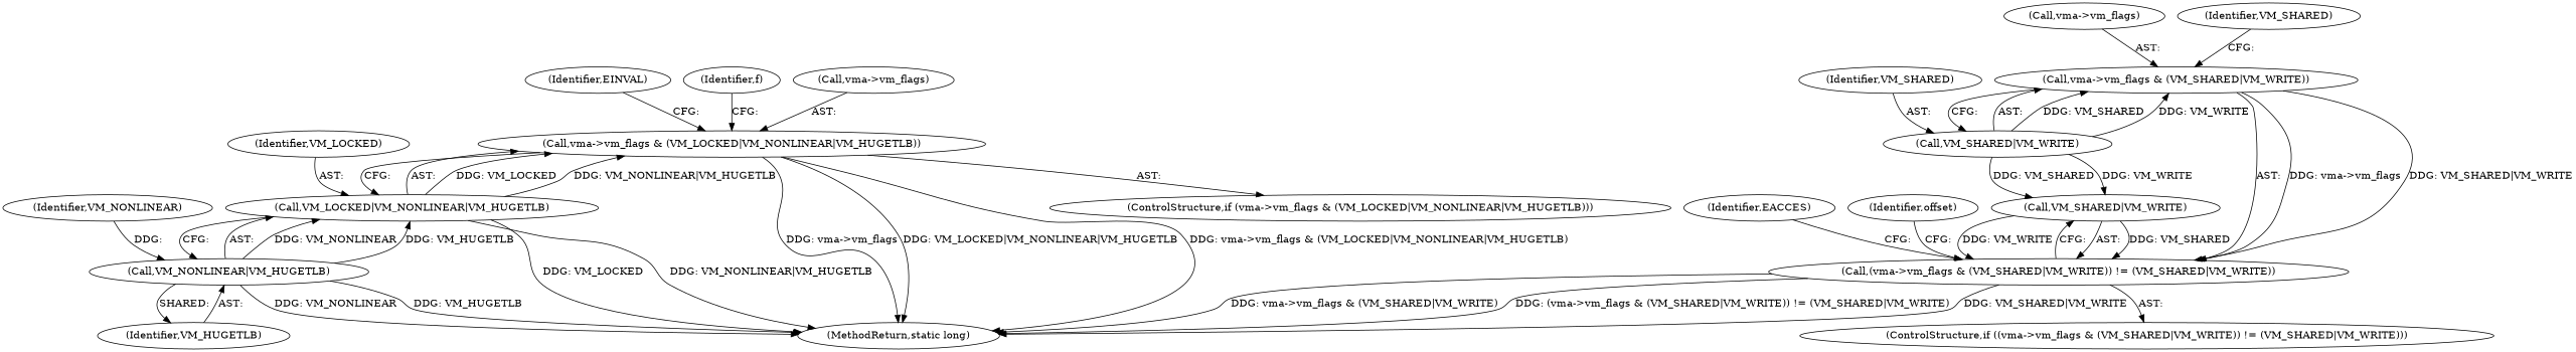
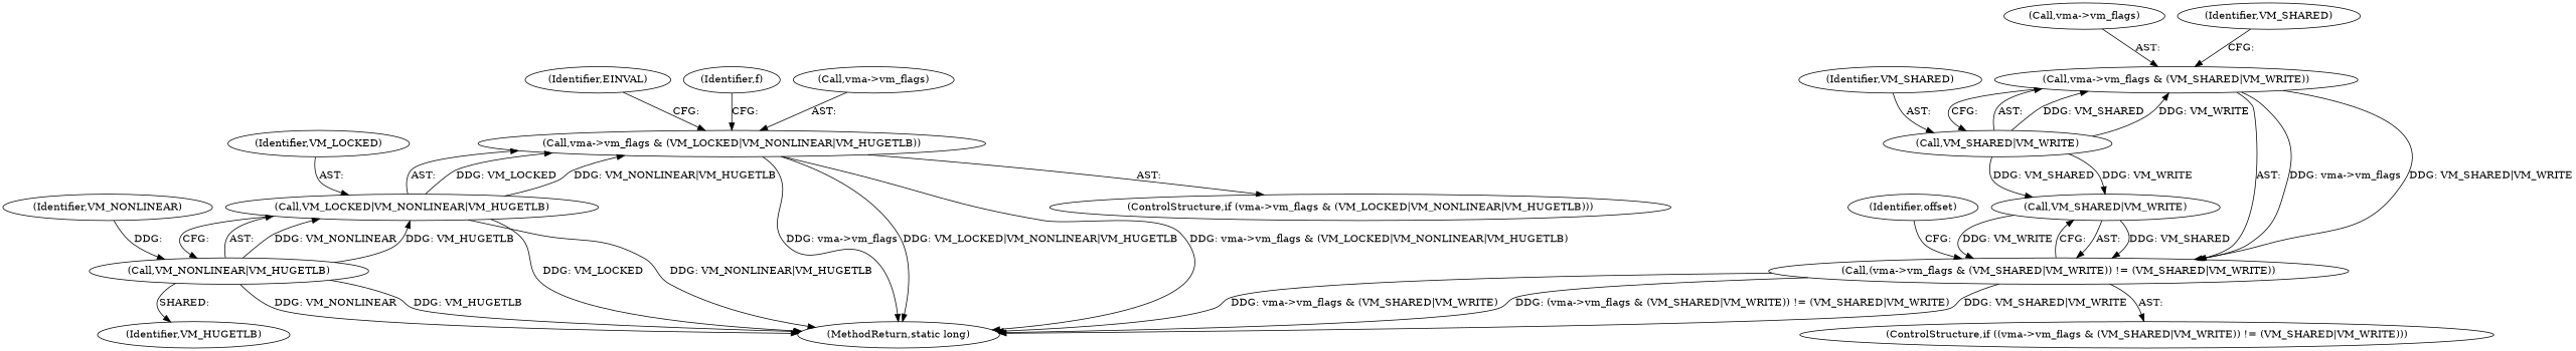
  digraph {
    n1 [label="(Call,vma->vm_flags & (VM_SHARED|VM_WRITE))"]
    n2 [label="(Call,VM_SHARED|VM_WRITE)"]
    n3 [label="(Call,(vma->vm_flags & (VM_SHARED|VM_WRITE)) != (VM_SHARED|VM_WRITE))"]
    n4 [label="(Call,VM_SHARED|VM_WRITE)"]
    n5 [label="(MethodReturn,static long)"]
    n6 [label="(ControlStructure,if ((vma->vm_flags & (VM_SHARED|VM_WRITE)) != (VM_SHARED|VM_WRITE)))"]
    n7 [label="(Call,vma->vm_flags & (VM_LOCKED|VM_NONLINEAR|VM_HUGETLB))"]
    n8 [label="(Call,VM_LOCKED|VM_NONLINEAR|VM_HUGETLB)"]
    n9 [label="(ControlStructure,if (vma->vm_flags & (VM_LOCKED|VM_NONLINEAR|VM_HUGETLB)))"]
    n10 [label="(Call,VM_NONLINEAR|VM_HUGETLB)"]
    n11 [label="(Identifier,VM_HUGETLB)"]
    n12 [label="(Call,vma->vm_flags)"]
    n13 [label="(Identifier,EINVAL)"]
    n14 [label="(Identifier,VM_NONLINEAR)"]
    n15 [label="(Identifier,VM_SHARED)"]
    n16 [label="(Identifier,VM_SHARED)"]
    n17 [label="(Identifier,f)"]
-   n18 [label="(Identifier,EACCES)"]
    n19 [label="(Call,vma->vm_flags)"]
    n20 [label="(Identifier,offset)"]
    n21 [label="(Identifier,VM_LOCKED)"]
    n1 -> n2 [label="CFG: "]
    n1 -> n3 [label="AST: "]
    n1 -> n3 [label="DDG: vma->vm_flags"]
    n1 -> n3 [label="DDG: VM_SHARED|VM_WRITE"]
    n2 -> n1 [label="AST: "]
    n2 -> n1 [label="DDG: VM_SHARED"]
    n2 -> n1 [label="DDG: VM_WRITE"]
    n2 -> n4 [label="DDG: VM_SHARED"]
    n2 -> n4 [label="DDG: VM_WRITE"]
    n3 -> n4 [label="CFG: "]
    n3 -> n5 [label="DDG: vma->vm_flags & (VM_SHARED|VM_WRITE)"]
    n3 -> n5 [label="DDG: (vma->vm_flags & (VM_SHARED|VM_WRITE)) != (VM_SHARED|VM_WRITE)"]
    n3 -> n5 [label="DDG: VM_SHARED|VM_WRITE"]
    n3 -> n6 [label="AST: "]
    n4 -> n3 [label="AST: "]
    n4 -> n3 [label="DDG: VM_SHARED"]
    n4 -> n3 [label="DDG: VM_WRITE"]
    n7 -> n5 [label="DDG: vma->vm_flags"]
    n7 -> n5 [label="DDG: VM_LOCKED|VM_NONLINEAR|VM_HUGETLB"]
    n7 -> n5 [label="DDG: vma->vm_flags & (VM_LOCKED|VM_NONLINEAR|VM_HUGETLB)"]
-   n7 -> n8 [label="CFG: "]
    n7 -> n9 [label="AST: "]
    n8 -> n5 [label="DDG: VM_LOCKED"]
    n8 -> n5 [label="DDG: VM_NONLINEAR|VM_HUGETLB"]
    n8 -> n7 [label="AST: "]
    n8 -> n7 [label="DDG: VM_LOCKED"]
    n8 -> n7 [label="DDG: VM_NONLINEAR|VM_HUGETLB"]
    n8 -> n10 [label="CFG: "]
    n10 -> n5 [label="DDG: VM_NONLINEAR"]
    n10 -> n5 [label="DDG: VM_HUGETLB"]
    n10 -> n8 [label="AST: "]
    n10 -> n8 [label="DDG: VM_NONLINEAR"]
    n10 -> n8 [label="DDG: VM_HUGETLB"]
    n10 -> n11 [label="SHARED: "]
-   n11 -> n10 [label="AST: "]
    n12 -> n1 [label="AST: "]
    n13 -> n7 [label="CFG: "]
    n14 -> n10 [label="DDG: "]
    n15 -> n2 [label="AST: "]
    n16 -> n1 [label="CFG: "]
    n17 -> n7 [label="CFG: "]
-   n18 -> n3 [label="CFG: "]
    n19 -> n7 [label="AST: "]
    n20 -> n3 [label="CFG: "]
    n21 -> n8 [label="AST: "]
  }
